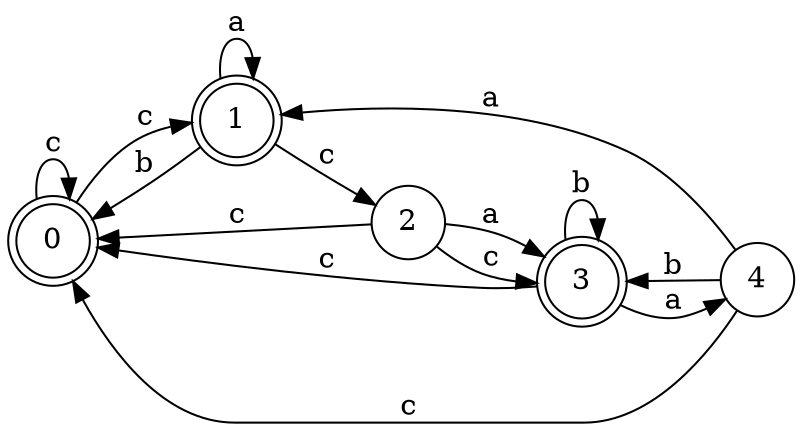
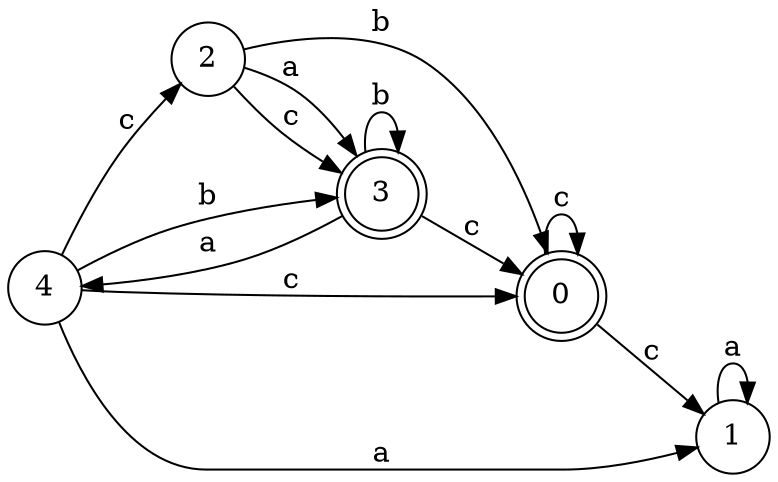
  digraph {
    rankdir=LR
    node [color=black fillcolor=white shape=doublecircle style=filled]
    n1 [label=0 style="rounded,filled"]
-   n2 [label=1 style="rounded,filled"]
+   n2 [label=1 shape=circle style="rounded,filled"]
    n3 [label=2 shape=circle]
    n4 [label=3]
    n5 [label=4 shape=circle]
    n1 -> n1 [label=c]
    n1 -> n2 [label=c]
-   n2 -> n1 [label=b]
    n2 -> n2 [label=a]
-   n2 -> n3 [label=c]
-   n3 -> n1 [label=c]
+   n5 -> n3 [label=c]
+   n3 -> n1 [label=b]
    n3 -> n4 [label=a]
    n3 -> n4 [label=c]
    n4 -> n1 [label=c]
    n4 -> n4 [label=b]
    n4 -> n5 [label=a]
    n5 -> n1 [label=c]
    n5 -> n2 [label=a]
    n5 -> n4 [label=b]
  }
